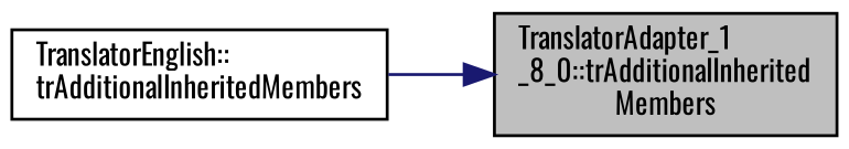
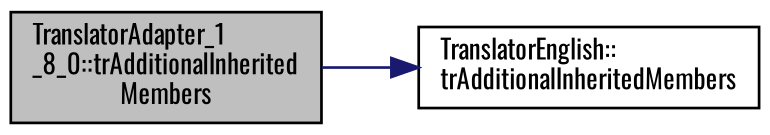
  digraph {
    rankdir=LR
    fontname=Oswald
    node [color=black fontname=Oswald fontsize=10 shape=record style=filled]
    n1 [fillcolor=grey75 fontcolor=black height=0.2 label="TranslatorAdapter_1\l_8_0::trAdditionalInherited\lMembers" width=0.4]
    n2 [fillcolor=white height=0.2 label="TranslatorEnglish::\ltrAdditionalInheritedMembers" width=0.4]
-   n2 -> n1 [color=midnightblue fontname=Oswald fontsize=10 labelfontname=Helvetica labelfontsize=10 style=solid]
+   n1 -> n2 [color=midnightblue fontname=Oswald fontsize=10 labelfontname=Helvetica labelfontsize=10 style=solid]
  }
